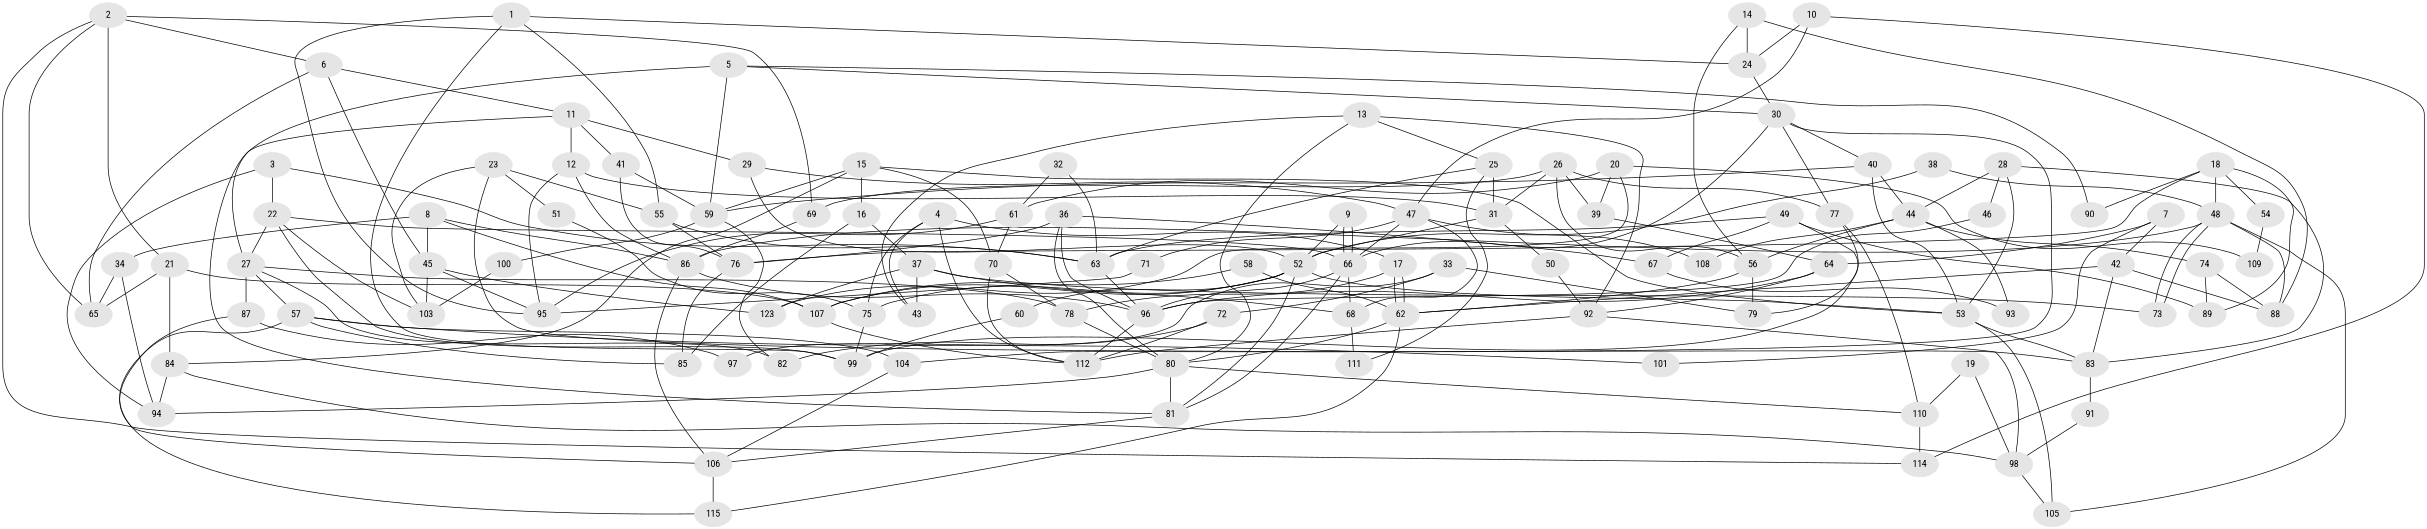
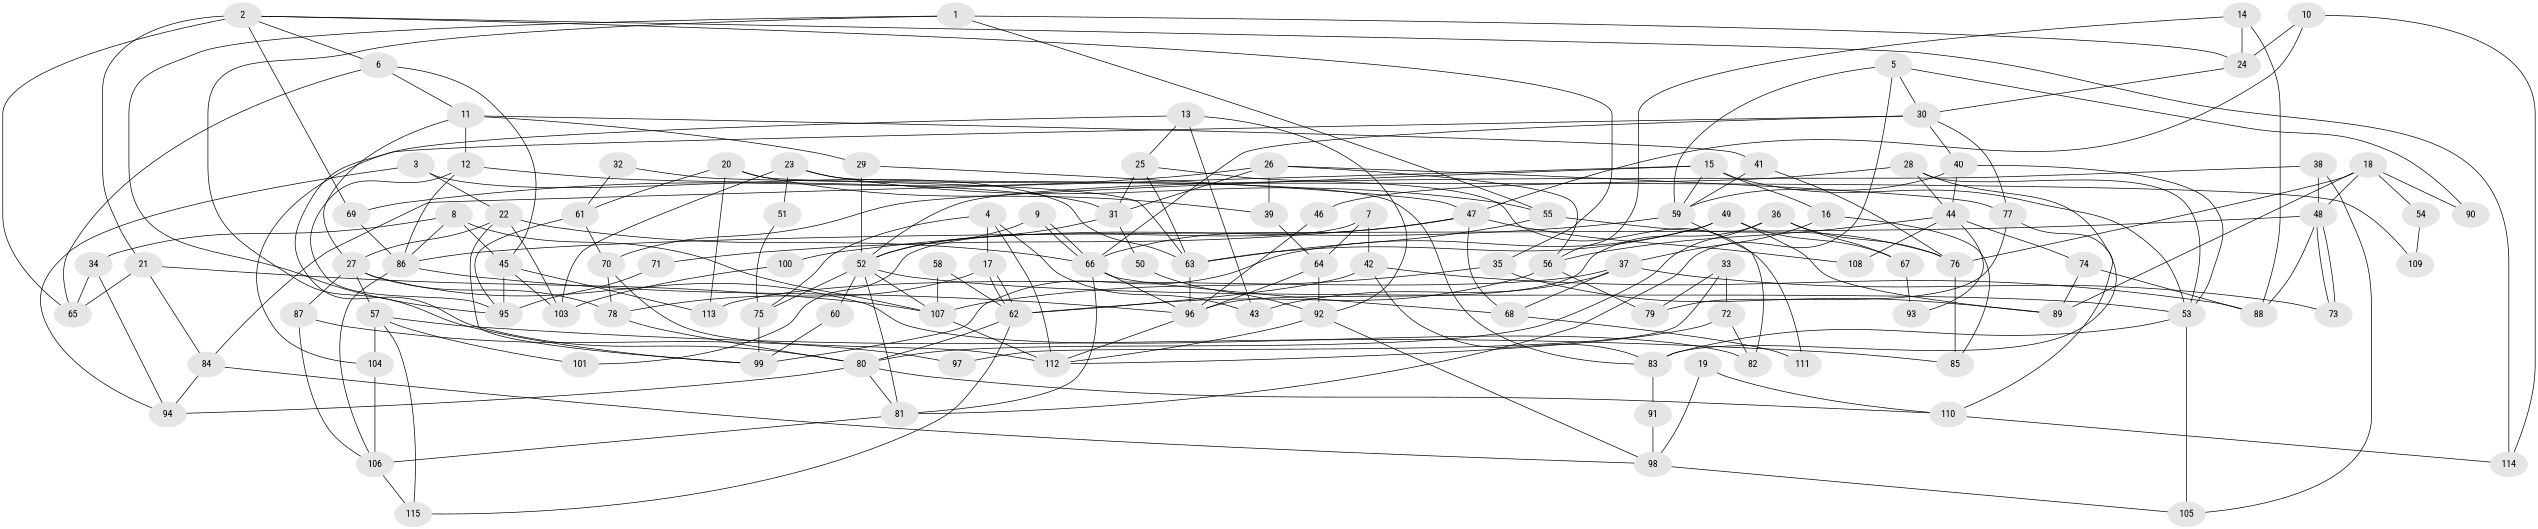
  graph {
    fontname="Roboto Condensed"
    node [color=gray90 fontname="Roboto Condensed" style=filled]
    edge [fontname="Roboto Condensed"]
    1
    24
    55
    95
    99
    30
    63
    76
    2
    6
    21
+   35
    65
    69
    114
    11
    45
    107
    84
    89
    86
    3
    22
    94
    66
    27
    103
    96
    4
    17
    43
    75
    112
    62
    78
    5
    59
    81
    90
    77
    40
    104
    82
    100
    106
    12
    29
    41
-   113 [label=123]
+   113
    7
    42
    64
    101
    88
    83
    92
    8
    34
    46
    9
    52
    53
    60
    68
    10
    47
    108
    71
    31
    57
    87
    50
    13
    25
    80
    111
    110
    98
    14
    56
    79
    15
    16
    70
    37
    85
    105
    73
    115
    18
    48
    54
    109
    19
    20
    39
    61
    23
    51
    91
    26
    97
    28
    44
    74
    93
    32
    33
    72
    36
    67
    38
    49
    58
    1 -- 24
    1 -- 55
    1 -- 95
    1 -- 99
    24 -- 30
    55 -- 63
    55 -- 76
    30 -- 66
    30 -- 77
    30 -- 40
    30 -- 104
    63 -- 96
    76 -- 85
    2 -- 6
    2 -- 21
+   2 -- 35
    2 -- 65
    2 -- 69
    2 -- 114
    6 -- 65
    6 -- 11
    6 -- 45
    21 -- 65
    21 -- 107
    21 -- 84
+   35 -- 107
+   35 -- 89
    69 -- 86
    11 -- 27
    11 -- 12
    11 -- 29
    11 -- 41
    45 -- 95
    45 -- 103
    45 -- 113
    107 -- 112
    84 -- 94
    84 -- 98
    86 -- 96
    86 -- 106
    3 -- 63
    3 -- 22
    3 -- 94
    22 -- 99
    22 -- 66
    22 -- 27
    22 -- 103
    66 -- 96
    66 -- 81
    66 -- 68
    27 -- 78
    27 -- 82
    27 -- 57
    27 -- 87
    96 -- 112
    4 -- 17
    4 -- 43
    4 -- 75
    4 -- 112
    17 -- 62
    17 -- 62
    17 -- 78
    75 -- 99
    62 -- 80
    62 -- 115
    78 -- 80
    5 -- 30
    5 -- 59
    5 -- 81
    5 -- 90
    59 -- 82
    59 -- 100
    81 -- 106
    77 -- 110
    77 -- 79
    40 -- 59
    40 -- 53
    40 -- 44
    104 -- 106
    100 -- 103
    106 -- 115
    12 -- 95
    12 -- 86
    12 -- 31
    29 -- 52
    29 -- 47
    41 -- 76
    41 -- 59
    7 -- 42
    7 -- 64
    7 -- 101
    42 -- 62
    42 -- 88
    42 -- 83
    64 -- 96
    64 -- 92
    83 -- 91
    92 -- 112
    92 -- 98
    8 -- 45
    8 -- 107
    8 -- 86
    8 -- 34
    34 -- 65
    34 -- 94
    46 -- 96
    9 -- 66
    9 -- 66
    9 -- 52
    52 -- 107
    52 -- 75
    52 -- 81
    52 -- 53
    52 -- 60
    53 -- 83
    53 -- 105
    60 -- 99
    68 -- 111
    10 -- 24
    10 -- 114
    10 -- 47
    47 -- 66
    47 -- 68
    47 -- 108
    47 -- 71
    71 -- 95
    31 -- 52
    31 -- 50
    57 -- 104
    57 -- 101
    57 -- 85
    57 -- 115
    87 -- 106
    87 -- 97
    50 -- 92
    13 -- 43
    13 -- 92
    13 -- 25
    13 -- 80
    25 -- 63
    25 -- 31
    25 -- 111
    80 -- 94
    80 -- 81
    80 -- 110
    110 -- 114
    98 -- 105
    14 -- 24
    14 -- 88
    14 -- 56
    56 -- 62
    56 -- 79
    15 -- 84
    15 -- 59
    15 -- 53
    15 -- 16
    15 -- 70
    16 -- 37
    16 -- 85
    70 -- 112
    70 -- 78
    37 -- 43
    37 -- 113
    37 -- 68
    37 -- 73
    18 -- 76
    18 -- 89
    18 -- 90
    18 -- 48
    18 -- 54
    48 -- 86
    48 -- 88
    48 -- 73
    48 -- 73
    54 -- 109
    19 -- 110
    19 -- 98
    20 -- 113
    20 -- 109
    20 -- 39
    20 -- 61
    39 -- 64
    61 -- 95
    61 -- 70
    23 -- 55
    23 -- 103
    23 -- 83
    23 -- 51
    51 -- 75
    91 -- 98
    26 -- 69
    26 -- 77
    26 -- 31
    26 -- 56
    26 -- 39
    28 -- 83
    28 -- 46
    28 -- 53
    28 -- 44
    44 -- 108
    44 -- 56
    44 -- 74
    44 -- 93
    74 -- 89
    74 -- 88
    32 -- 63
    32 -- 61
    33 -- 79
    33 -- 97
    33 -- 72
    72 -- 112
    72 -- 82
    36 -- 76
    36 -- 96
    36 -- 80
    36 -- 67
    67 -- 93
    38 -- 52
-   48 -- 105
+   38 -- 105
    38 -- 48
    49 -- 99
    49 -- 63
    49 -- 89
    49 -- 67
    58 -- 107
    58 -- 62
  }
